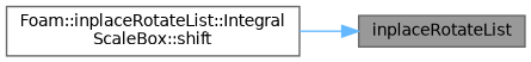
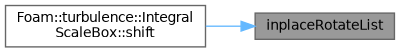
  digraph {
    rankdir=RL
    node [fontname=Helvetica fontsize=10 shape=box style=filled]
    n1 [color=gray40 fillcolor=grey60 fontcolor=black height=0.2 label=inplaceRotateList width=0.4]
-   n2 [color=grey40 fillcolor=white height=0.2 label="Foam::inplaceRotateList::Integral\lScaleBox::shift" width=0.4]
+   n2 [color=grey40 fillcolor=white height=0.2 label="Foam::turbulence::Integral\lScaleBox::shift" width=0.4]
    n1 -> n2 [color=steelblue1 dir=back fontname=Helvetica fontsize=10 labelfontname=Helvetica labelfontsize=10 style=solid]
  }
